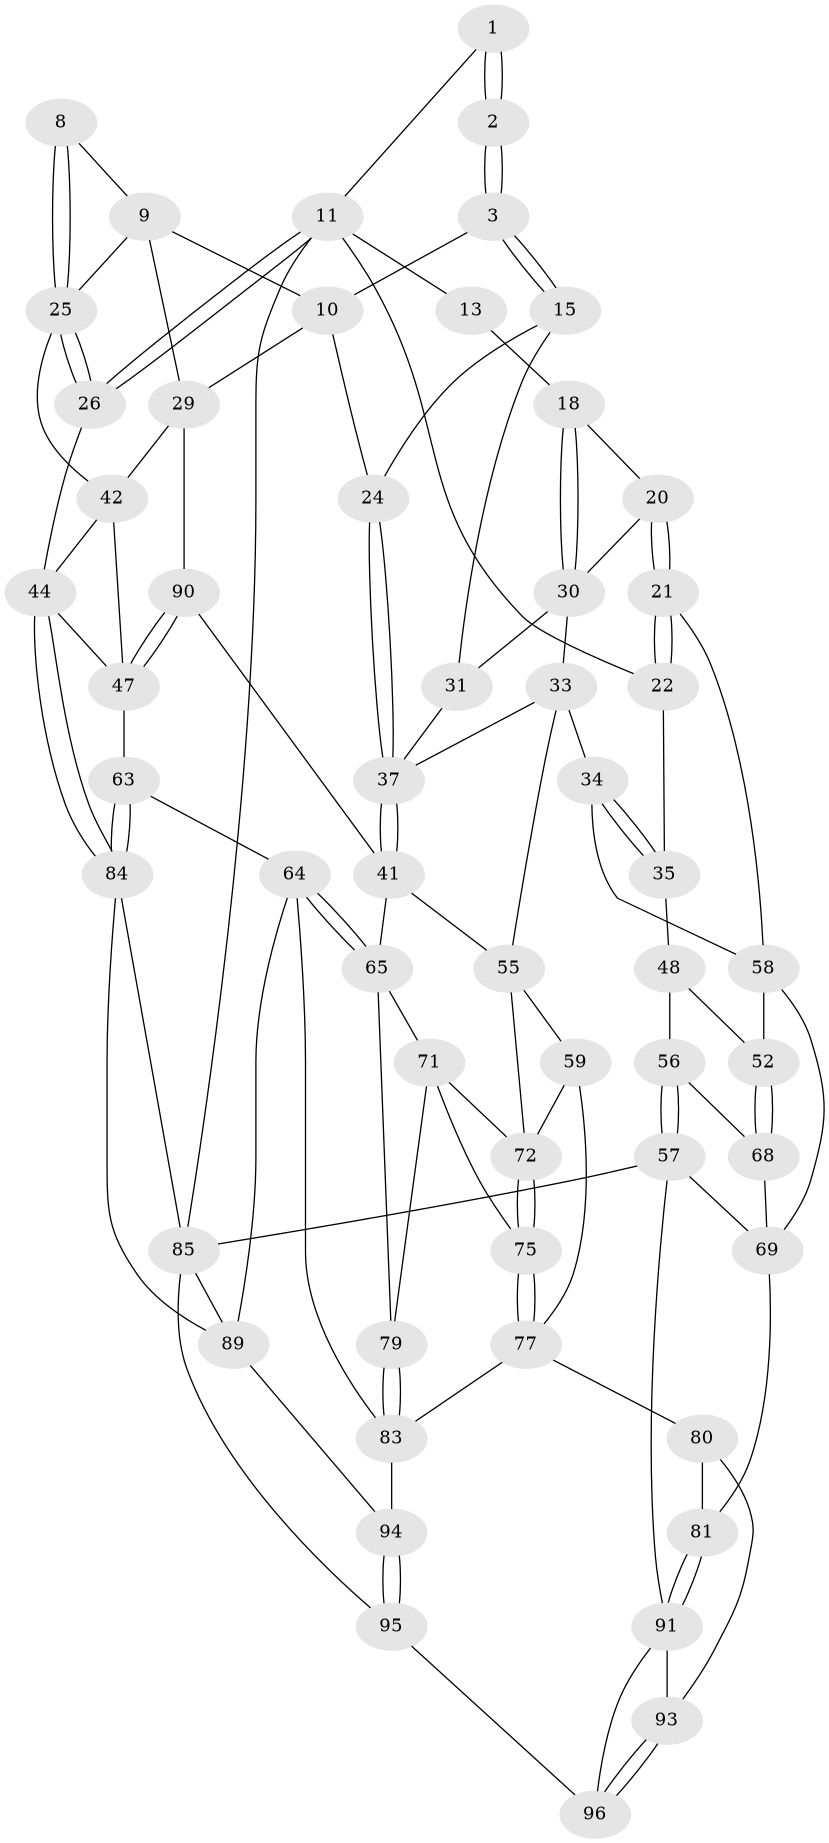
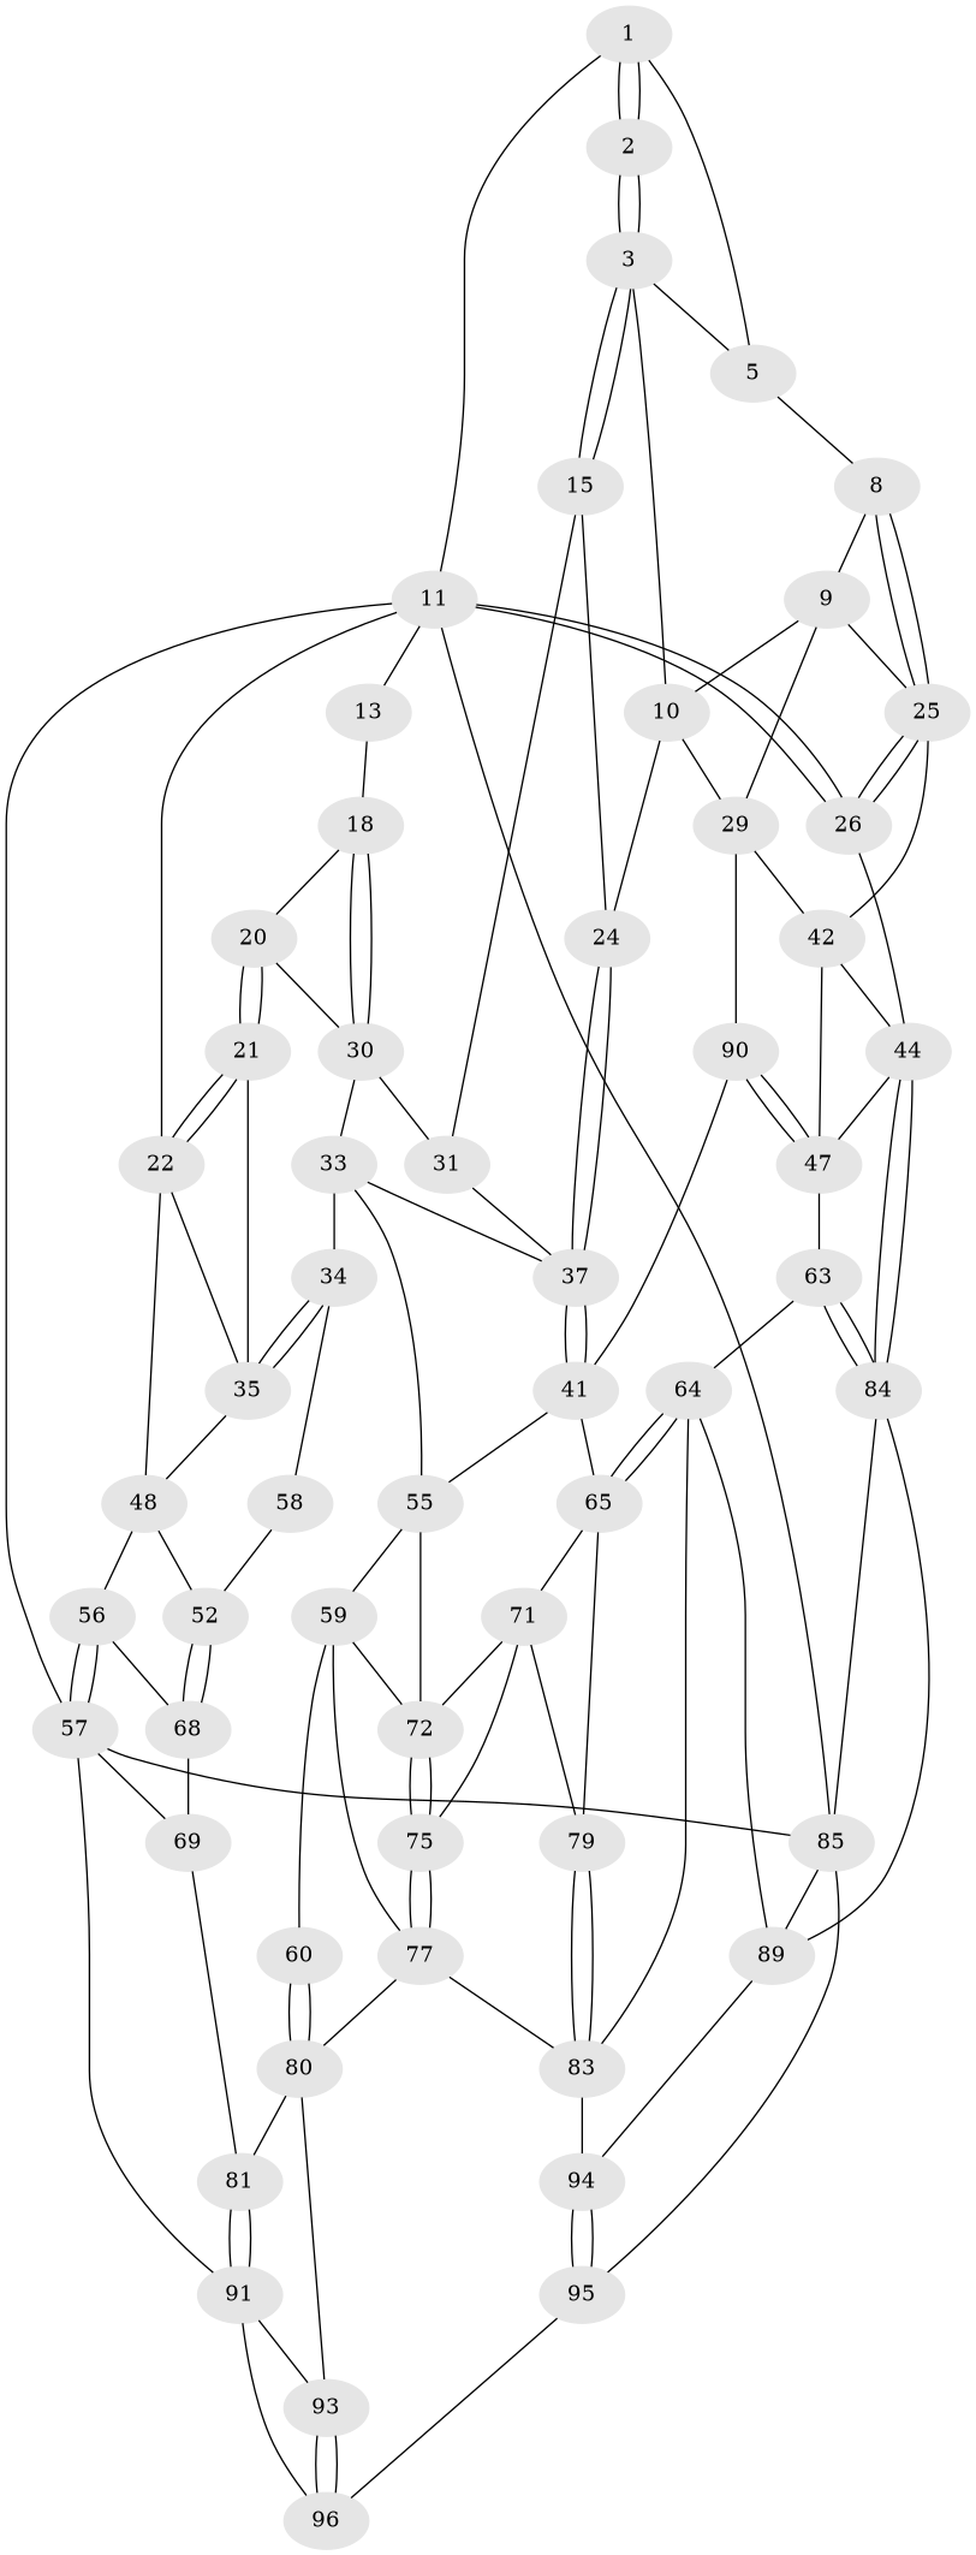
  graph {
    node [color=gray90 style=filled]
    1 [super="+6"]
    2
+   5 [super="+7"]
    11 [super="+12"]
    3 [super="+4"]
    8
    13 [super="+14"]
    22 [super="+43"]
    26
    57 [super="+90"]
    85 [super="+98"]
    10 [super="+23"]
    15 [super="+16"]
    29 [super="+39"]
    24
    31
    9 [super="+28"]
    25 [super="+27"]
    42 [super="+46"]
    n20 [label=90]
    37 [super="+38"]
    18 [super="+19"]
    35 [super="+36"]
    48 [super="+49"]
    44 [super="+45"]
    69 [super="+70"]
    91 [super="+92"]
    89 [super="+97"]
    95 [super="+99"]
    20
    30 [super="+32"]
    21
    33 [super="+53"]
    52
    56
    41 [super="+54"]
    47 [super="+62"]
    84 [super="+86"]
    34 [super="+50"]
    55 [super="+58"]
    n41 [label=58 super="+67"]
    59 [super="+76"]
    72 [super="+73"]
    65 [super="+66"]
    63
    71 [super="+74"]
    79
    64 [super="+87"]
    68
    81
+   60
    77 [super="+78"]
    75
    93
    96 [super="+100"]
    80 [super="+82"]
    83 [super="+88"]
    94
    1 -- 2
    1 -- 2
+   1 -- 5
    1 -- 11
    2 -- 3
    2 -- 3
+   5 -- 8
    11 -- 13
    11 -- 22
    11 -- 26
    11 -- 26
+   11 -- 57
    11 -- 85
+   3 -- 5
    3 -- 10
    3 -- 15
    3 -- 15
    8 -- 9
    8 -- 25
    8 -- 25
    13 -- 18
    22 -- 35
+   22 -- 48
    26 -- 44
    57 -- 85
    57 -- 69
    57 -- 91
    85 -- 89
    85 -- 95
    10 -- 29
    10 -- 24
    15 -- 24
    15 -- 31
    29 -- 42
    29 -- n20
    24 -- 37
    24 -- 37
    31 -- 37
    9 -- 10
    9 -- 29
    9 -- 25
    25 -- 26
    25 -- 26
    25 -- 42
    42 -- 44
    42 -- 47
    n20 -- 41
    n20 -- 47
    n20 -- 47
    37 -- 41
    37 -- 41
    18 -- 20
    18 -- 30
    18 -- 30
    35 -- 48
    48 -- 52
    48 -- 56
    44 -- 47
    44 -- 84
    44 -- 84
    69 -- 81
    91 -- 93
    91 -- 96
    89 -- 94
    95 -- 96 [weight=2]
    20 -- 30
    20 -- 21
    20 -- 21
    30 -- 31
    30 -- 33
    21 -- 22
    21 -- 22
-   21 -- n41
+   21 -- 35
    33 -- 37
    33 -- 34
    33 -- 55
    52 -- 68
    52 -- 68
    56 -- 57
    56 -- 57
    56 -- 68
    41 -- 55
    41 -- 65
    47 -- 63
    84 -- 85
    84 -- 89
    34 -- 35
    34 -- 35
    34 -- n41
    55 -- 59
    55 -- 72
-   n41 -- 69
    n41 -- 52
    59 -- 72
+   59 -- 60
    59 -- 77
    72 -- 75
    72 -- 75
    65 -- 71
    65 -- 79
    63 -- 84
    63 -- 84
    63 -- 64
    71 -- 72
    71 -- 79
    71 -- 75
    79 -- 83
    79 -- 83
    64 -- 89
    64 -- 65
    64 -- 65
    64 -- 83
    68 -- 69
    81 -- 91
    81 -- 91
+   60 -- 80
+   60 -- 80
    77 -- 80
    77 -- 83
    75 -- 77
    75 -- 77
    93 -- 96
    93 -- 96
    80 -- 81
    80 -- 93
    83 -- 94
    94 -- 95
    94 -- 95
  }
